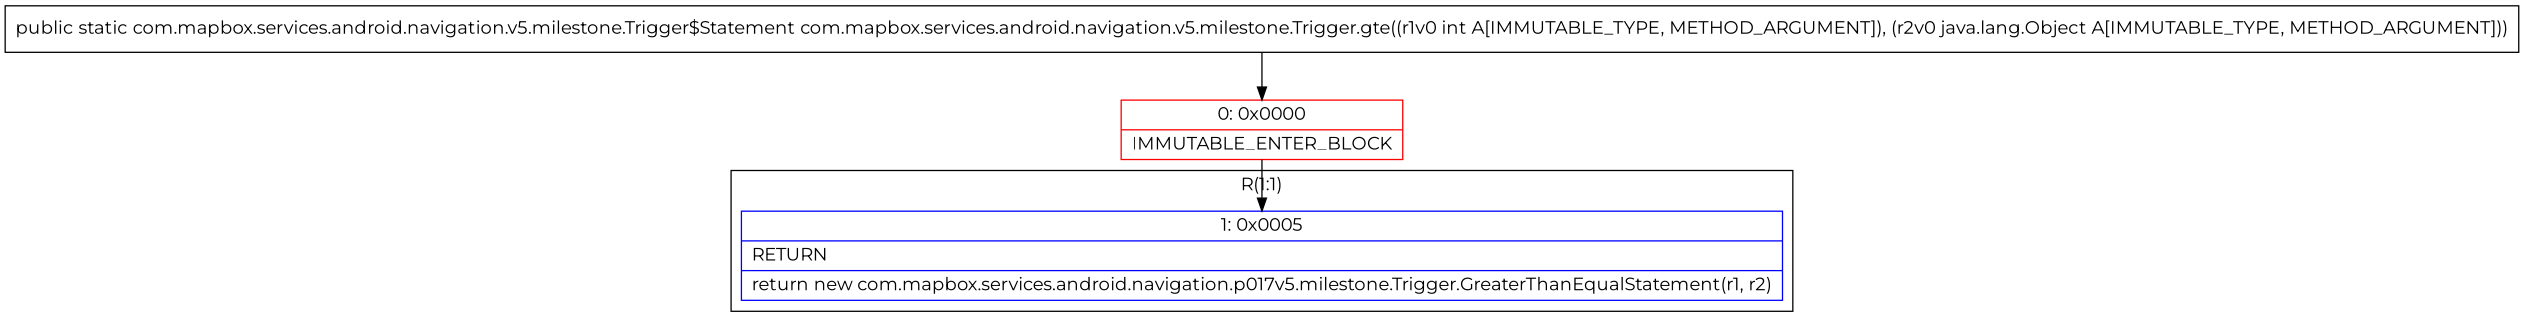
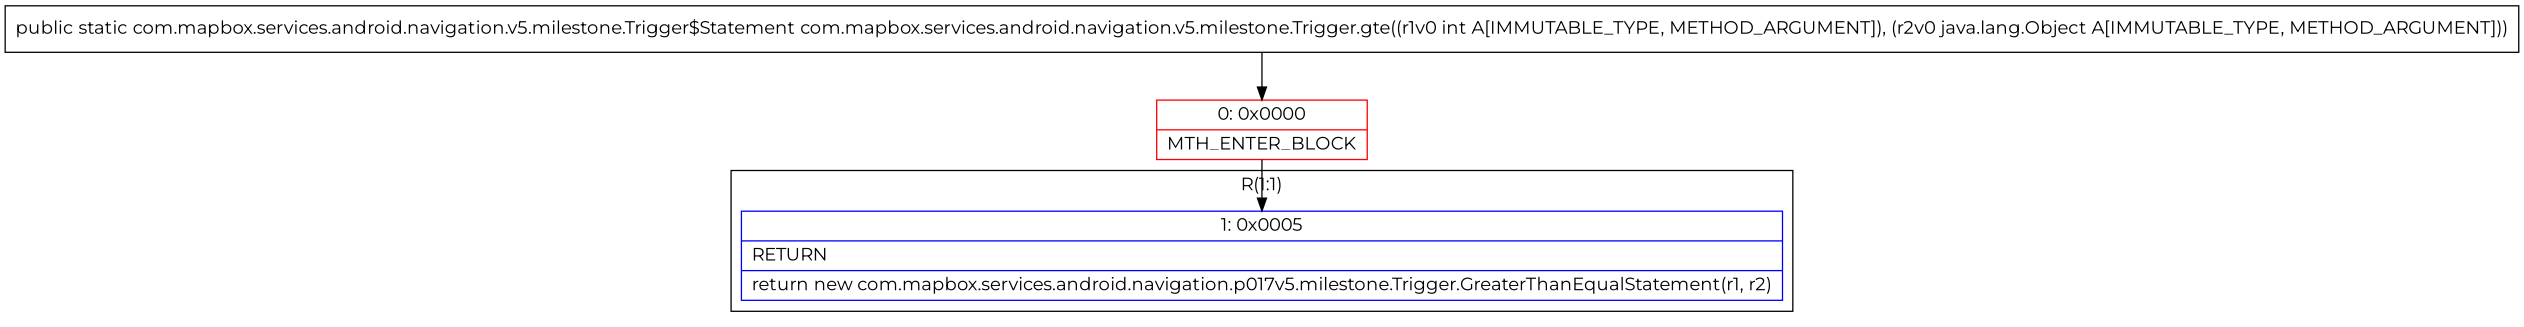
  digraph {
    fontname=Montserrat
    node [shape=record fontname=Montserrat]
    edge [fontname=Montserrat]
    n1 [color=blue label="{1\:\ 0x0005|RETURN\l|return new com.mapbox.services.android.navigation.p017v5.milestone.Trigger.GreaterThanEqualStatement(r1, r2)\l}"]
-   n2 [color=red label="{0\:\ 0x0000|IMMUTABLE_ENTER_BLOCK\l}"]
+   n2 [color=red label="{0\:\ 0x0000|MTH_ENTER_BLOCK\l}"]
    n3 [label="{public static com.mapbox.services.android.navigation.v5.milestone.Trigger$Statement com.mapbox.services.android.navigation.v5.milestone.Trigger.gte((r1v0 int A[IMMUTABLE_TYPE, METHOD_ARGUMENT]), (r2v0 java.lang.Object A[IMMUTABLE_TYPE, METHOD_ARGUMENT])) }"]
    subgraph cluster_1 {
      label="R(1:1)"
      n1
    }
    n2 -> n1
    n3 -> n2
  }
